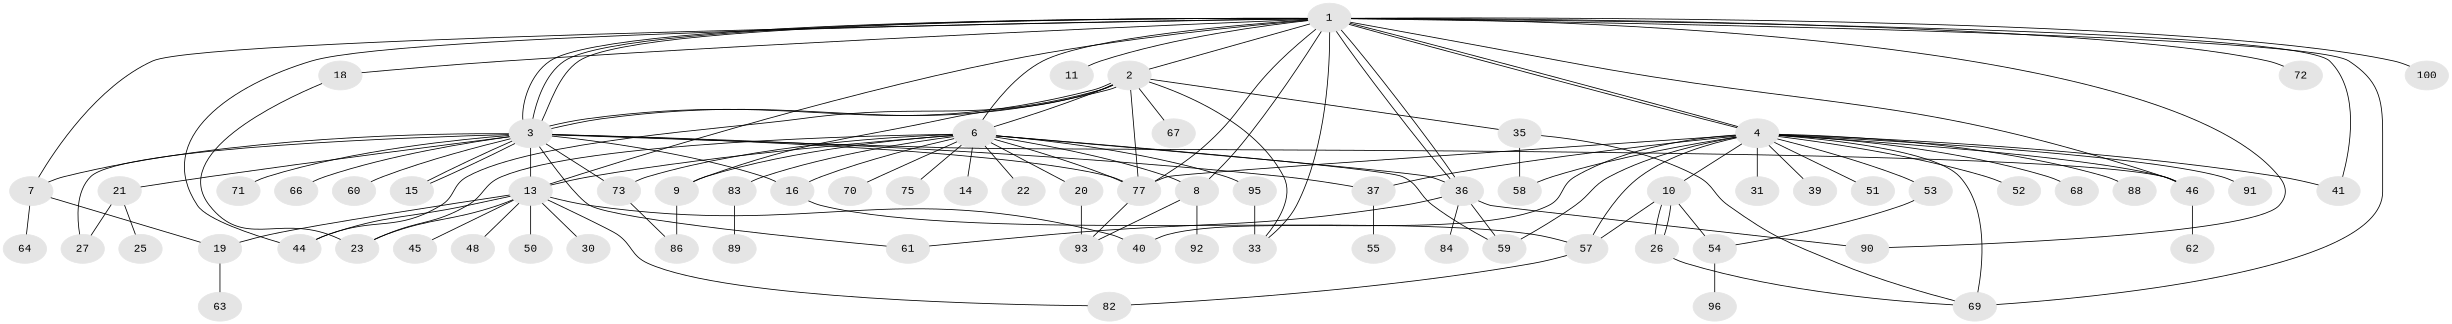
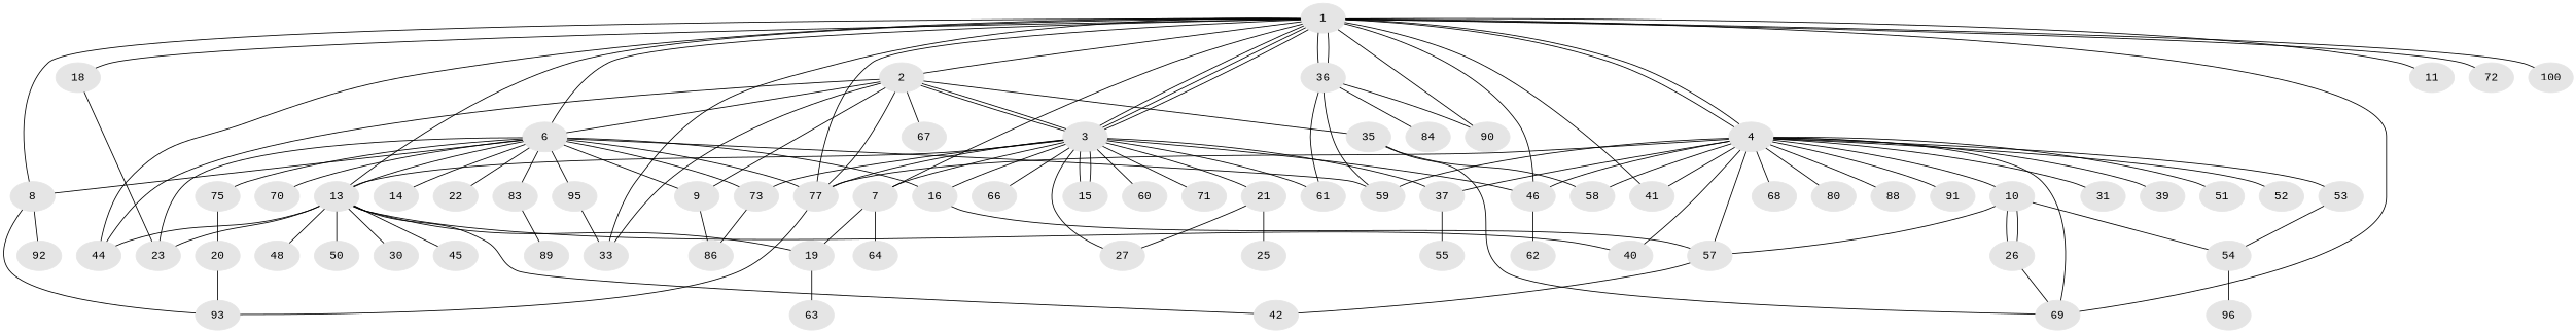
  graph {
    fontname="Liberation Mono"
    node [color=gray90 fontname="Liberation Mono" style=filled]
    edge [fontname="Liberation Mono"]
    1 [super="+17"]
    2 [super="+5"]
    3 [super="+47"]
    4 [super="+12"]
    6 [super="+29"]
    7 [super="+34"]
    8 [super="+49"]
    11
    13 [super="+42"]
    18 [super="+43"]
    33 [super="+56"]
    36 [super="+81"]
    41
    44
    46
    69 [super="+85"]
    72
    77 [super="+78"]
    90
    100
    9 [super="+79"]
    35
    67
    15
    16 [super="+24"]
    21 [super="+99"]
    27 [super="+32"]
    37
    60
    61 [super="+65"]
    71
    73
    n33 [label=66]
    10 [super="+38"]
    31
    39 [super="+87"]
    40
    51
    52
    53
    57 [super="+94"]
    58
    59 [super="+70"]
    68
+   80
    88
    91
    14
    20
    22
    23
    n52 [label=70]
    75
    83
    95
    19
    64
    92 [super="+98"]
    93
    30
    45
    48
    50
-   82
+   82 [label=42]
    84
    62
    86 [super="+97"]
    25 [super="+28"]
    55
    26
    54 [super="+66"]
    89
    63
    96
    1 -- 2
    1 -- 3
    1 -- 3
    1 -- 3
    1 -- 4 [weight=2]
    1 -- 4
    1 -- 6
    1 -- 7
    1 -- 8
    1 -- 11
    1 -- 13
    1 -- 18
    1 -- 33
    1 -- 36
    1 -- 36
    1 -- 41
    1 -- 44
    1 -- 46
    1 -- 69 [weight=2]
    1 -- 72
    1 -- 77
    1 -- 90
    1 -- 100
    2 -- 3
    2 -- 3
    2 -- 6
    2 -- 33
    2 -- 44
    2 -- 77
    2 -- 9
    2 -- 35
    2 -- 67
    3 -- 7
    3 -- 13
    3 -- 46
    3 -- 77
    3 -- 15
    3 -- 15
    3 -- 16
    3 -- 21
    3 -- 27
    3 -- 37
    3 -- 60
    3 -- 61
    3 -- 71
    3 -- 73
    3 -- n33
    4 -- 41
    4 -- 46
    4 -- 69
    4 -- 77
    4 -- 37
    4 -- 10
    4 -- 31
    4 -- 39
    4 -- 40
    4 -- 51
    4 -- 52
    4 -- 53
    4 -- 57
    4 -- 58
    4 -- 59
    4 -- 68
+   4 -- 80
    4 -- 88
    4 -- 91
    6 -- 8
    6 -- 13
-   6 -- 36
    6 -- 77
    6 -- 9
    6 -- 16
    6 -- 73
    6 -- 59
    6 -- 14
-   6 -- 20
+   75 -- 20
    6 -- 22
    6 -- 23
    6 -- n52
    6 -- 75
    6 -- 83
    6 -- 95
    7 -- 19
    7 -- 64
    8 -- 92
    8 -- 93
    13 -- 44
    13 -- 40
    13 -- 23
    13 -- 19
    13 -- 30
    13 -- 45
    13 -- 48
    13 -- 50
    13 -- 82
    18 -- 23
    36 -- 90
    36 -- 61
    36 -- 59
    36 -- 84
    46 -- 62
    77 -- 93
    9 -- 86
    35 -- 69
    35 -- 58
    16 -- 57
    21 -- 27
    21 -- 25
    37 -- 55
    73 -- 86
    10 -- 57
    10 -- 26
    10 -- 26
    10 -- 54
    53 -- 54
    57 -- 82
    20 -- 93
    83 -- 89
    95 -- 33 [weight=3]
    19 -- 63
    26 -- 69
    54 -- 96
  }
